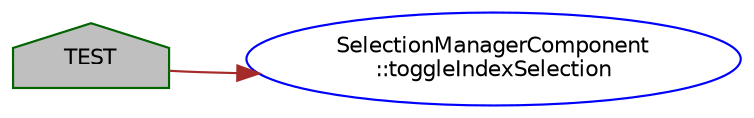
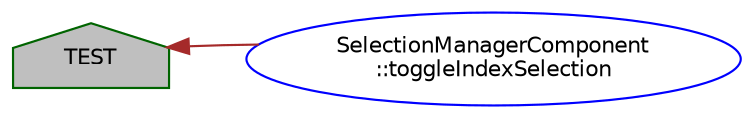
  digraph {
    rankdir=LR
    node [fontname=Helvetica fontsize=10 style=filled]
    n1 [color=darkgreen fillcolor=grey75 fontcolor=black height=0.2 label=TEST shape=house width=0.4]
    n2 [color=blue fillcolor=white height=0.2 label="SelectionManagerComponent\l::toggleIndexSelection" shape=ellipse width=0.4]
-   n1 -> n2 [color=brown fontname=Helvetica fontsize=10 labelfontname=Helvetica labelfontsize=10 style=solid]
+   n2 -> n1 [color=brown fontname=Helvetica fontsize=10 labelfontname=Helvetica labelfontsize=10 style=solid]
  }
